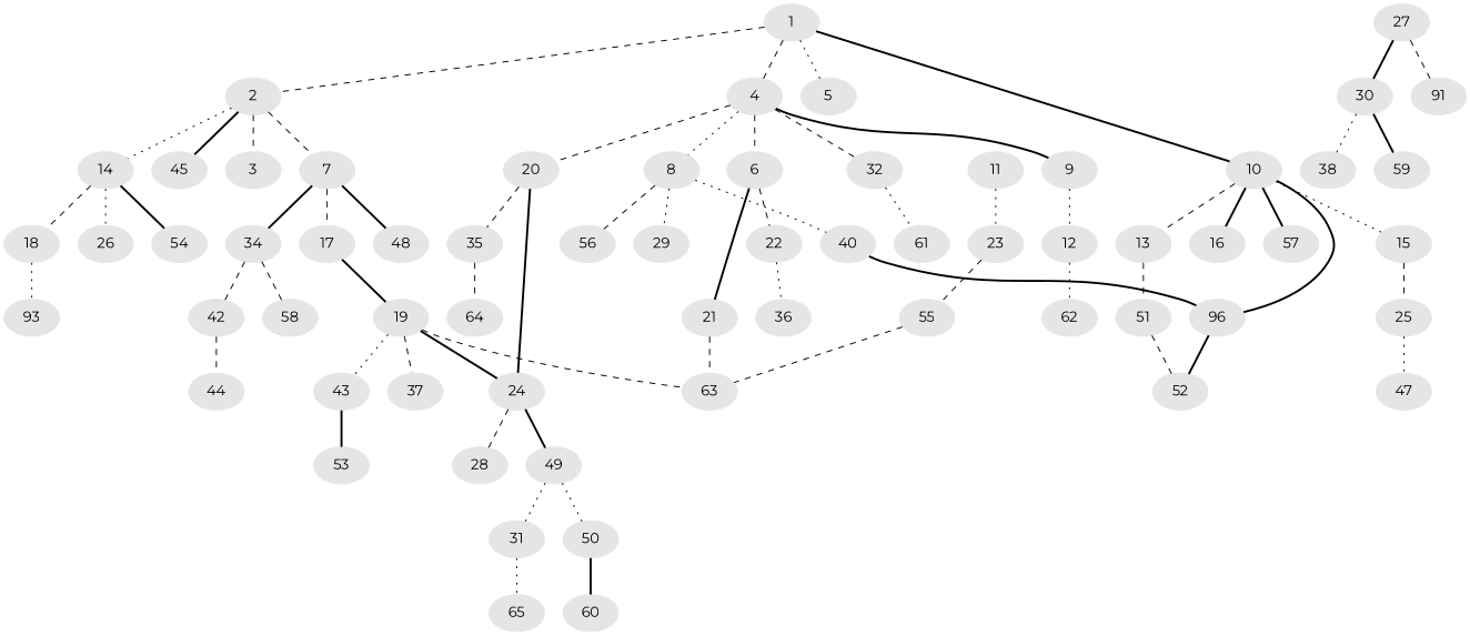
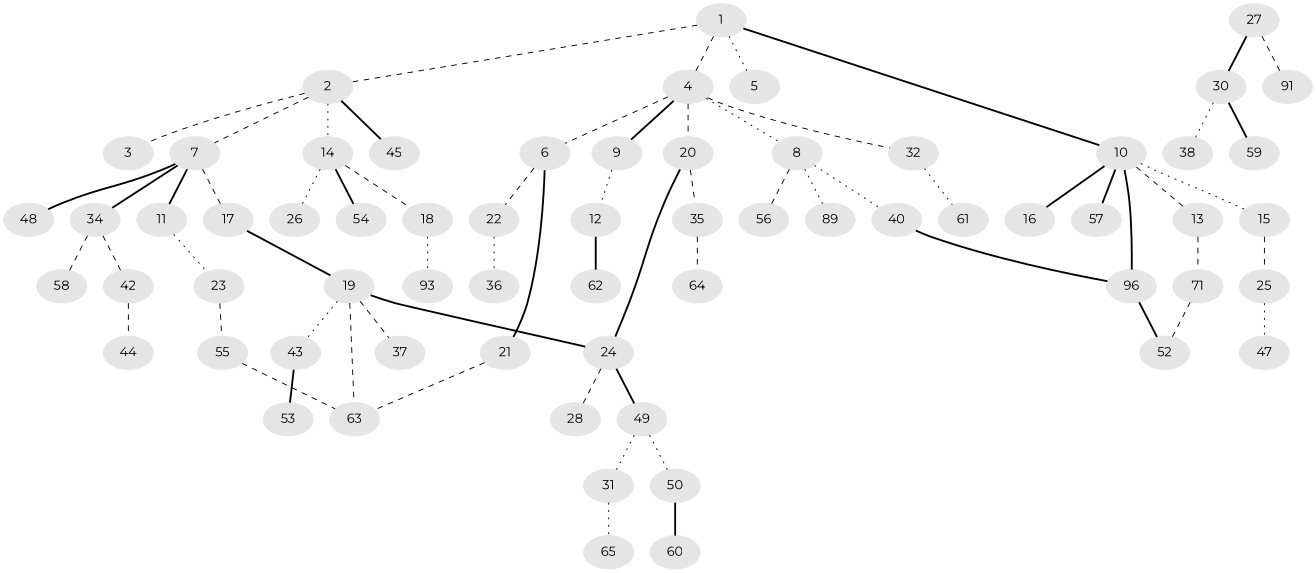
  graph {
    fontname=Montserrat
    node [color=gray90 fontname=Montserrat style=filled]
    edge [fontname=Montserrat style=dashed]
    1
    2
    4
    5
    10
    3
    7
    14
    45
    6
    8
    9
    20
    32
    13
    15
    16
    n18 [label=96]
    57
    11
    17
    34
    48
    18
    26
    54
    21
    22
-   29
+   29 [label=89]
    40
    56
    12
    24
    35
    61
    63
    36
    27
    30
    n40 [label=91]
    23
    19
    42
    58
    62
-   51
+   51 [label=71]
    25
    52
    55
    n50 [label=93]
    47
    37
    43
    28
    49
    53
    64
    31
    65
    50
    38
    59
    44
    60
    1 -- 2
    1 -- 4
    1 -- 5 [style=dotted]
    1 -- 10 [style=bold]
    2 -- 3
    2 -- 7
    2 -- 14 [style=dotted]
    2 -- 45 [style=bold]
    4 -- 6
    4 -- 8 [style=dotted]
    4 -- 9 [style=bold]
    4 -- 20
    4 -- 32
    10 -- 13
    10 -- 15 [style=dotted]
    10 -- 16 [style=bold]
    10 -- n18 [style=bold]
    10 -- 57 [style=bold]
+   7 -- 11 [style=bold]
    7 -- 17
    7 -- 34 [style=bold]
    7 -- 48 [style=bold]
    14 -- 18
    14 -- 26 [style=dotted]
    14 -- 54 [style=bold]
    6 -- 21 [style=bold]
    6 -- 22
    8 -- 29 [style=dotted]
    8 -- 40 [style=dotted]
    8 -- 56
    9 -- 12 [style=dotted]
    20 -- 24 [style=bold]
    20 -- 35
    32 -- 61 [style=dotted]
    13 -- 51
    15 -- 25
    n18 -- 52 [style=bold]
    11 -- 23 [style=dotted]
    17 -- 19 [style=bold]
    34 -- 42
    34 -- 58
    18 -- n50 [style=dotted]
    21 -- 63
    22 -- 36 [style=dotted]
    40 -- n18 [style=bold]
-   12 -- 62 [style=dotted]
+   12 -- 62 [style=bold]
    24 -- 28
    24 -- 49 [style=bold]
    35 -- 64
    27 -- 30 [style=bold]
    27 -- n40
    30 -- 38 [style=dotted]
    30 -- 59 [style=bold]
    23 -- 55
    19 -- 24 [style=bold]
    19 -- 63
    19 -- 37
    19 -- 43 [style=dotted]
    42 -- 44
    51 -- 52
    25 -- 47 [style=dotted]
    55 -- 63
    43 -- 53 [style=bold]
    49 -- 31 [style=dotted]
    49 -- 50 [style=dotted]
    31 -- 65 [style=dotted]
    50 -- 60 [style=bold]
  }
